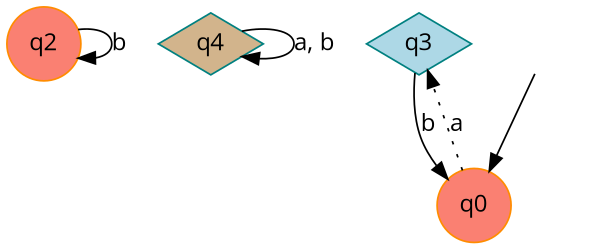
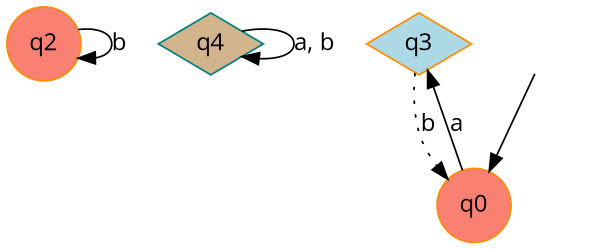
  digraph {
    fontname="Open Sans"
    node [color=darkorange fillcolor=salmon fontname="Open Sans" shape=circle style=filled]
    edge [fontname="Open Sans" style=solid]
    q2
    q4 [color=teal fillcolor=tan shape=diamond]
-   q3 [color=teal fillcolor=lightblue shape=diamond]
+   q3 [fillcolor=lightblue shape=diamond]
    q0
    _nil [style=invis color="" fillcolor="" shape=""]
    q2 -> q2 [label=b]
    q4 -> q4 [label="a, b"]
-   q3 -> q0 [label=b]
-   q0 -> q3 [label=a style=dotted]
+   q3 -> q0 [label=b style=dotted]
+   q0 -> q3 [label=a]
    _nil -> q0
  }
